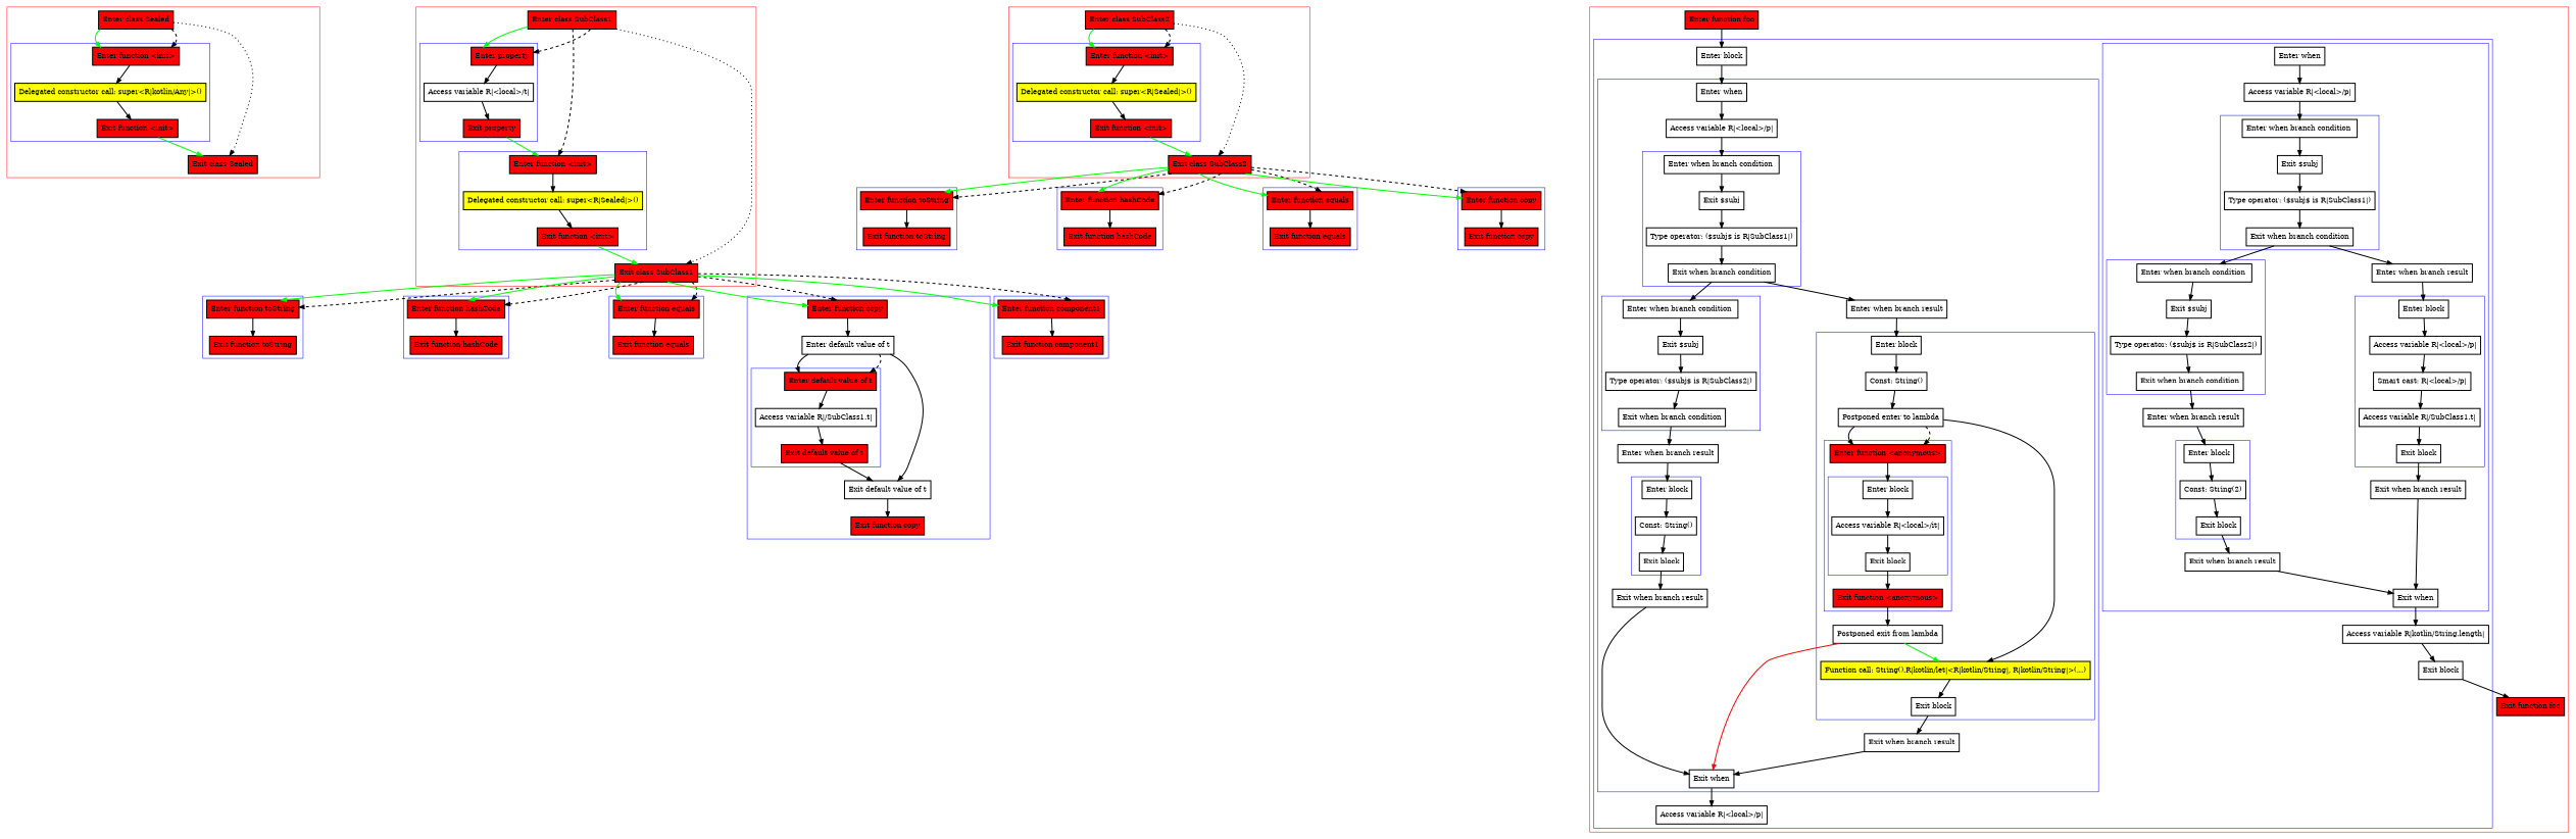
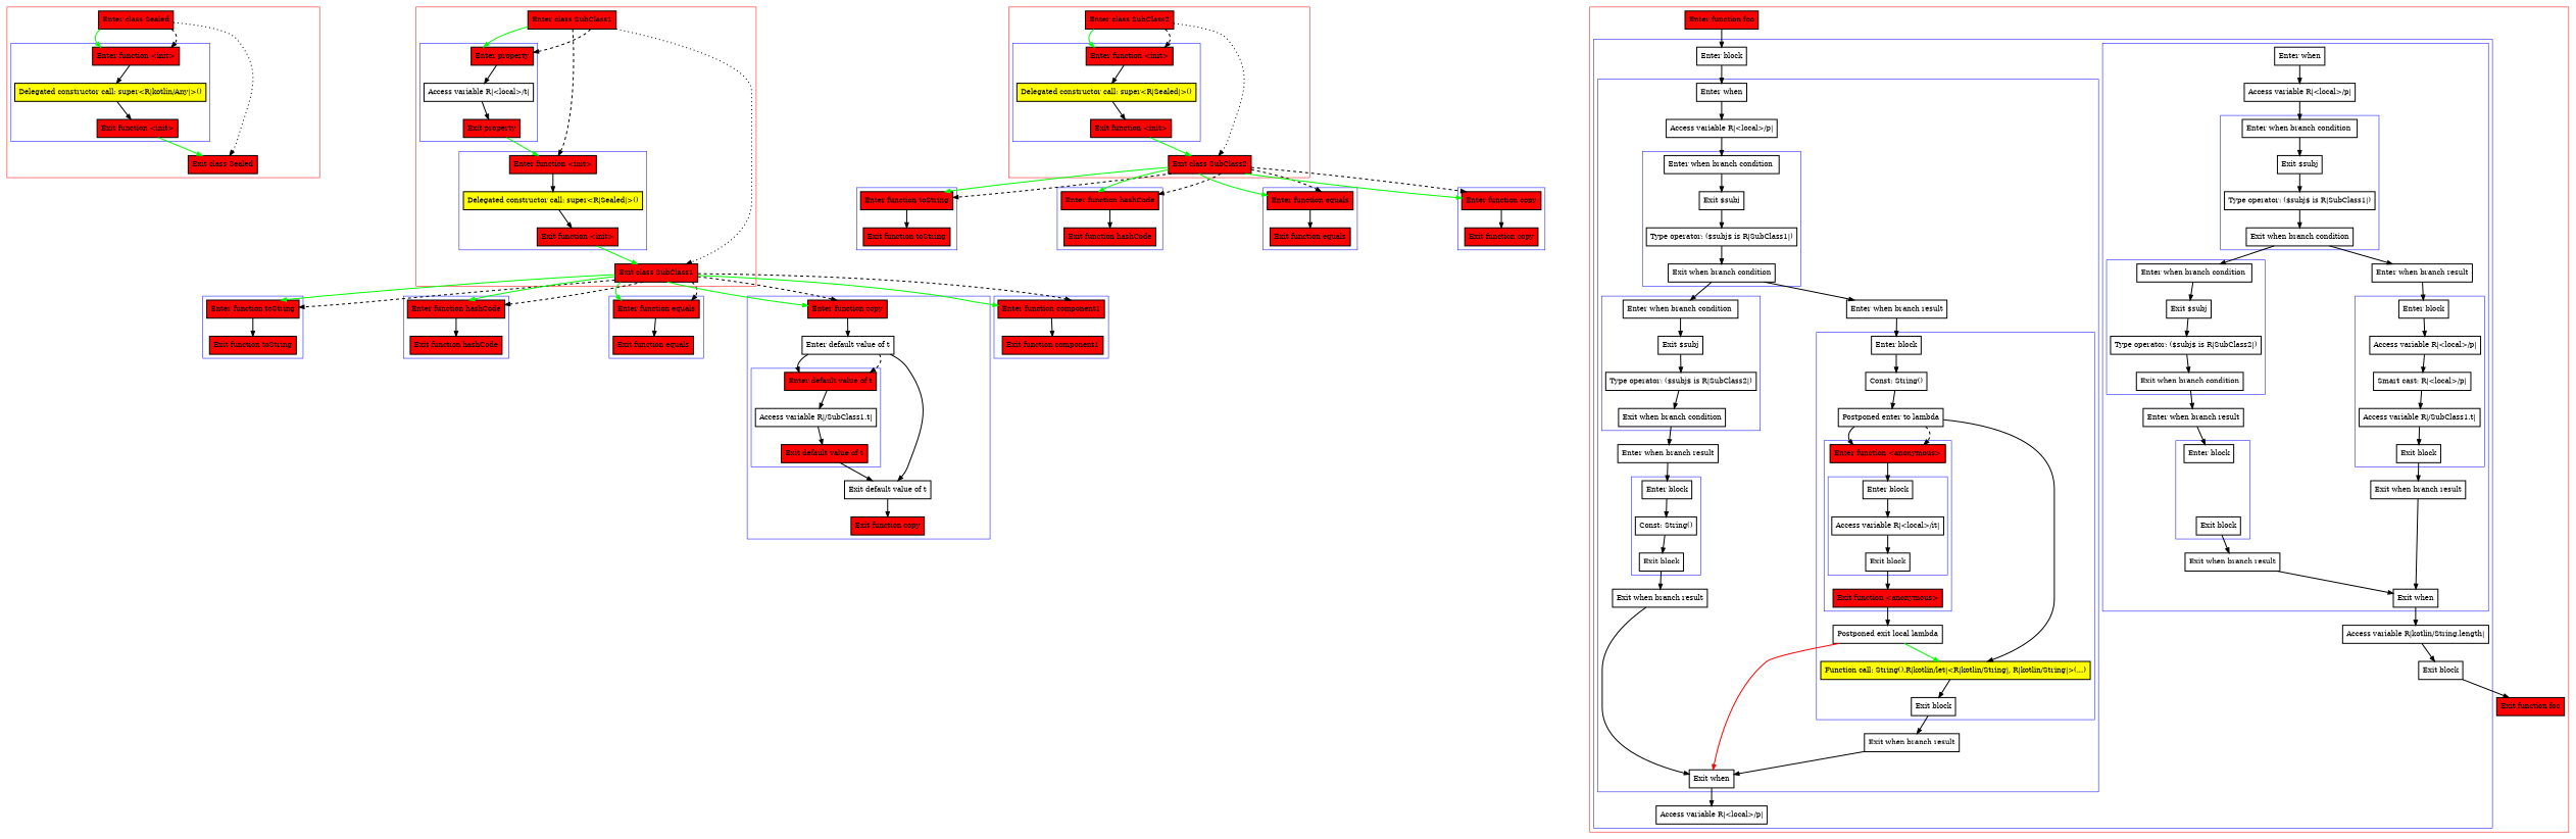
  digraph {
    nodesep=3
    node [penwidth=2 shape=box]
    edge [penwidth=2]
    n1 [fillcolor=red label="Enter function <init>" style=filled]
    n2 [fillcolor=yellow label="Delegated constructor call: super<R|kotlin/Any|>()" style=filled]
    n3 [fillcolor=red label="Exit function <init>" style=filled]
    n4 [fillcolor=red label="Enter class Sealed" style=filled]
    n5 [fillcolor=red label="Exit class Sealed" style=filled]
    n6 [fillcolor=red label="Enter property" style=filled]
    n7 [label="Access variable R|<local>/t|"]
    n8 [fillcolor=red label="Exit property" style=filled]
    n9 [fillcolor=red label="Enter function <init>" style=filled]
    n10 [fillcolor=yellow label="Delegated constructor call: super<R|Sealed|>()" style=filled]
    n11 [fillcolor=red label="Exit function <init>" style=filled]
    n12 [fillcolor=red label="Enter class SubClass1" style=filled]
    n13 [fillcolor=red label="Exit class SubClass1" style=filled]
    n14 [fillcolor=red label="Enter function toString" style=filled]
    n15 [fillcolor=red label="Exit function toString" style=filled]
    n16 [fillcolor=red label="Enter function hashCode" style=filled]
    n17 [fillcolor=red label="Exit function hashCode" style=filled]
    n18 [fillcolor=red label="Enter function equals" style=filled]
    n19 [fillcolor=red label="Exit function equals" style=filled]
    n20 [fillcolor=red label="Enter default value of t" style=filled]
    n21 [label="Access variable R|/SubClass1.t|"]
    n22 [fillcolor=red label="Exit default value of t" style=filled]
    n23 [fillcolor=red label="Enter function copy" style=filled]
    n24 [label="Enter default value of t"]
    n25 [label="Exit default value of t"]
    n26 [fillcolor=red label="Exit function copy" style=filled]
    n27 [fillcolor=red label="Enter function component1" style=filled]
    n28 [fillcolor=red label="Exit function component1" style=filled]
    n29 [fillcolor=red label="Enter function <init>" style=filled]
    n30 [fillcolor=yellow label="Delegated constructor call: super<R|Sealed|>()" style=filled]
    n31 [fillcolor=red label="Exit function <init>" style=filled]
    n32 [fillcolor=red label="Enter class SubClass2" style=filled]
    n33 [fillcolor=red label="Exit class SubClass2" style=filled]
    n34 [fillcolor=red label="Enter function toString" style=filled]
    n35 [fillcolor=red label="Exit function toString" style=filled]
    n36 [fillcolor=red label="Enter function hashCode" style=filled]
    n37 [fillcolor=red label="Exit function hashCode" style=filled]
    n38 [fillcolor=red label="Enter function equals" style=filled]
    n39 [fillcolor=red label="Exit function equals" style=filled]
    n40 [fillcolor=red label="Enter function copy" style=filled]
    n41 [fillcolor=red label="Exit function copy" style=filled]
    n42 [label="Enter block"]
    n43 [label="Access variable R|<local>/it|"]
    n44 [label="Exit block"]
    n45 [fillcolor=red label="Enter function <anonymous>" style=filled]
    n46 [fillcolor=red label="Exit function <anonymous>" style=filled]
    n47 [label="Enter block"]
    n48 [label="Const: String()"]
    n49 [label="Postponed enter to lambda"]
-   n50 [label="Postponed exit from lambda"]
+   n50 [label="Postponed exit local lambda"]
    n51 [fillcolor=yellow label="Function call: String().R|kotlin/let|<R|kotlin/String|, R|kotlin/String|>(...)" style=filled]
    n52 [label="Exit block"]
    n53 [label="Enter when branch condition "]
    n54 [label="Exit $subj"]
    n55 [label="Type operator: ($subj$ is R|SubClass1|)"]
    n56 [label="Exit when branch condition"]
    n57 [label="Enter when branch condition "]
    n58 [label="Exit $subj"]
    n59 [label="Type operator: ($subj$ is R|SubClass2|)"]
    n60 [label="Exit when branch condition"]
    n61 [label="Enter block"]
    n62 [label="Const: String()"]
    n63 [label="Exit block"]
    n64 [label="Enter when"]
    n65 [label="Access variable R|<local>/p|"]
    n66 [label="Enter when branch result"]
    n67 [label="Exit when branch result"]
    n68 [label="Enter when branch result"]
    n69 [label="Exit when branch result"]
    n70 [label="Exit when"]
    n71 [label="Enter when branch condition "]
    n72 [label="Exit $subj"]
    n73 [label="Type operator: ($subj$ is R|SubClass1|)"]
    n74 [label="Exit when branch condition"]
    n75 [label="Enter when branch condition "]
    n76 [label="Exit $subj"]
    n77 [label="Type operator: ($subj$ is R|SubClass2|)"]
    n78 [label="Exit when branch condition"]
    n79 [label="Enter block"]
-   n80 [label="Const: String(2)"]
    n81 [label="Exit block"]
    n82 [label="Enter block"]
    n83 [label="Access variable R|<local>/p|"]
    n84 [label="Smart cast: R|<local>/p|"]
    n85 [label="Access variable R|/SubClass1.t|"]
    n86 [label="Exit block"]
    n87 [label="Enter when"]
    n88 [label="Access variable R|<local>/p|"]
    n89 [label="Enter when branch result"]
    n90 [label="Exit when branch result"]
    n91 [label="Enter when branch result"]
    n92 [label="Exit when branch result"]
    n93 [label="Exit when"]
    n94 [label="Enter block"]
    n95 [label="Access variable R|<local>/p|"]
    n96 [label="Access variable R|kotlin/String.length|"]
    n97 [label="Exit block"]
    n98 [fillcolor=red label="Enter function foo" style=filled]
    n99 [fillcolor=red label="Exit function foo" style=filled]
    subgraph cluster_1 {
      color=red
      n4
      n5
      subgraph cluster_2 {
        color=blue
        n1
        n2
        n3
      }
    }
    subgraph cluster_3 {
      color=red
      n12
      n13
      subgraph cluster_4 {
        color=blue
        n6
        n7
        n8
      }
      subgraph cluster_5 {
        color=blue
        n9
        n10
        n11
      }
    }
    subgraph cluster_6 {
      color=blue
      n14
      n15
    }
    subgraph cluster_7 {
      color=blue
      n16
      n17
    }
    subgraph cluster_8 {
      color=blue
      n18
      n19
    }
    subgraph cluster_9 {
      color=blue
      n23
      n24
      n25
      n26
      subgraph cluster_10 {
        color=blue
        n20
        n21
        n22
      }
    }
    subgraph cluster_11 {
      color=blue
      n27
      n28
    }
    subgraph cluster_12 {
      color=red
      n32
      n33
      subgraph cluster_13 {
        color=blue
        n29
        n30
        n31
      }
    }
    subgraph cluster_14 {
      color=blue
      n34
      n35
    }
    subgraph cluster_15 {
      color=blue
      n36
      n37
    }
    subgraph cluster_16 {
      color=blue
      n38
      n39
    }
    subgraph cluster_17 {
      color=blue
      n40
      n41
    }
    subgraph cluster_18 {
      color=red
      n98
      n99
      subgraph cluster_19 {
        color=blue
        n94
        n95
        n96
        n97
        subgraph cluster_20 {
          color=blue
          n64
          n65
          n66
          n67
          n68
          n69
          n70
          subgraph cluster_21 {
            color=blue
            n47
            n48
            n49
            n50
            n51
            n52
            subgraph cluster_22 {
              color=blue
              n45
              n46
              subgraph cluster_23 {
                color=blue
                n42
                n43
                n44
              }
            }
          }
          subgraph cluster_24 {
            color=blue
            n53
            n54
            n55
            n56
          }
          subgraph cluster_25 {
            color=blue
            n57
            n58
            n59
            n60
          }
          subgraph cluster_26 {
            color=blue
            n61
            n62
            n63
          }
        }
        subgraph cluster_27 {
          color=blue
          n87
          n88
          n89
          n90
          n91
          n92
          n93
          subgraph cluster_28 {
            color=blue
            n71
            n72
            n73
            n74
          }
          subgraph cluster_29 {
            color=blue
            n75
            n76
            n77
            n78
          }
          subgraph cluster_30 {
            color=blue
            n79
-           n80
            n81
          }
          subgraph cluster_31 {
            color=blue
            n82
            n83
            n84
            n85
            n86
          }
        }
      }
    }
    n1 -> n2
    n2 -> n3
    n3 -> n5 [color=green]
    n4 -> n1 [color=green]
    n4 -> n1 [style=dashed]
    n4 -> n5 [style=dotted]
    n6 -> n7
    n7 -> n8
    n8 -> n9 [color=green]
    n9 -> n10
    n10 -> n11
    n11 -> n13 [color=green]
    n12 -> n6 [color=green]
    n12 -> n6 [style=dashed]
    n12 -> n9 [style=dashed]
    n12 -> n13 [style=dotted]
    n13 -> n14 [color=green]
    n13 -> n14 [style=dashed]
    n13 -> n16 [color=green]
    n13 -> n16 [style=dashed]
    n13 -> n18 [color=green]
    n13 -> n18 [style=dashed]
    n13 -> n23 [color=green]
    n13 -> n23 [style=dashed]
    n13 -> n27 [color=green]
    n13 -> n27 [style=dashed]
    n14 -> n15
    n16 -> n17
    n18 -> n19
    n20 -> n21
    n21 -> n22
    n22 -> n25
    n23 -> n24
    n24 -> n20
    n24 -> n20 [style=dashed]
    n24 -> n25
    n25 -> n26
    n27 -> n28
    n29 -> n30
    n30 -> n31
    n31 -> n33 [color=green]
    n32 -> n29 [color=green]
    n32 -> n29 [style=dashed]
    n32 -> n33 [style=dotted]
    n33 -> n34 [color=green]
    n33 -> n34 [style=dashed]
    n33 -> n36 [color=green]
    n33 -> n36 [style=dashed]
    n33 -> n38 [color=green]
    n33 -> n38 [style=dashed]
    n33 -> n40 [color=green]
    n33 -> n40 [style=dashed]
    n34 -> n35
    n36 -> n37
    n38 -> n39
    n40 -> n41
    n42 -> n43
    n43 -> n44
    n44 -> n46
    n45 -> n42
    n46 -> n50
    n47 -> n48
    n48 -> n49
    n49 -> n45
    n49 -> n45 [style=dashed]
    n49 -> n51
    n50 -> n51 [color=green]
    n50 -> n70 [color=red]
    n51 -> n52
    n52 -> n69
    n53 -> n54
    n54 -> n55
    n55 -> n56
    n56 -> n57
    n56 -> n68
    n57 -> n58
    n58 -> n59
    n59 -> n60
    n60 -> n66
    n61 -> n62
    n62 -> n63
    n63 -> n67
    n64 -> n65
    n65 -> n53
    n66 -> n61
    n67 -> n70
    n68 -> n47
    n69 -> n70
    n70 -> n95
    n71 -> n72
    n72 -> n73
    n73 -> n74
    n74 -> n75
    n74 -> n91
    n75 -> n76
    n76 -> n77
    n77 -> n78
    n78 -> n89
-   n79 -> n80
-   n80 -> n81
    n81 -> n90
    n82 -> n83
    n83 -> n84
    n84 -> n85
    n85 -> n86
    n86 -> n92
    n87 -> n88
    n88 -> n71
    n89 -> n79
    n90 -> n93
    n91 -> n82
    n92 -> n93
    n93 -> n96
    n94 -> n64
    n96 -> n97
    n97 -> n99
    n98 -> n94
  }
